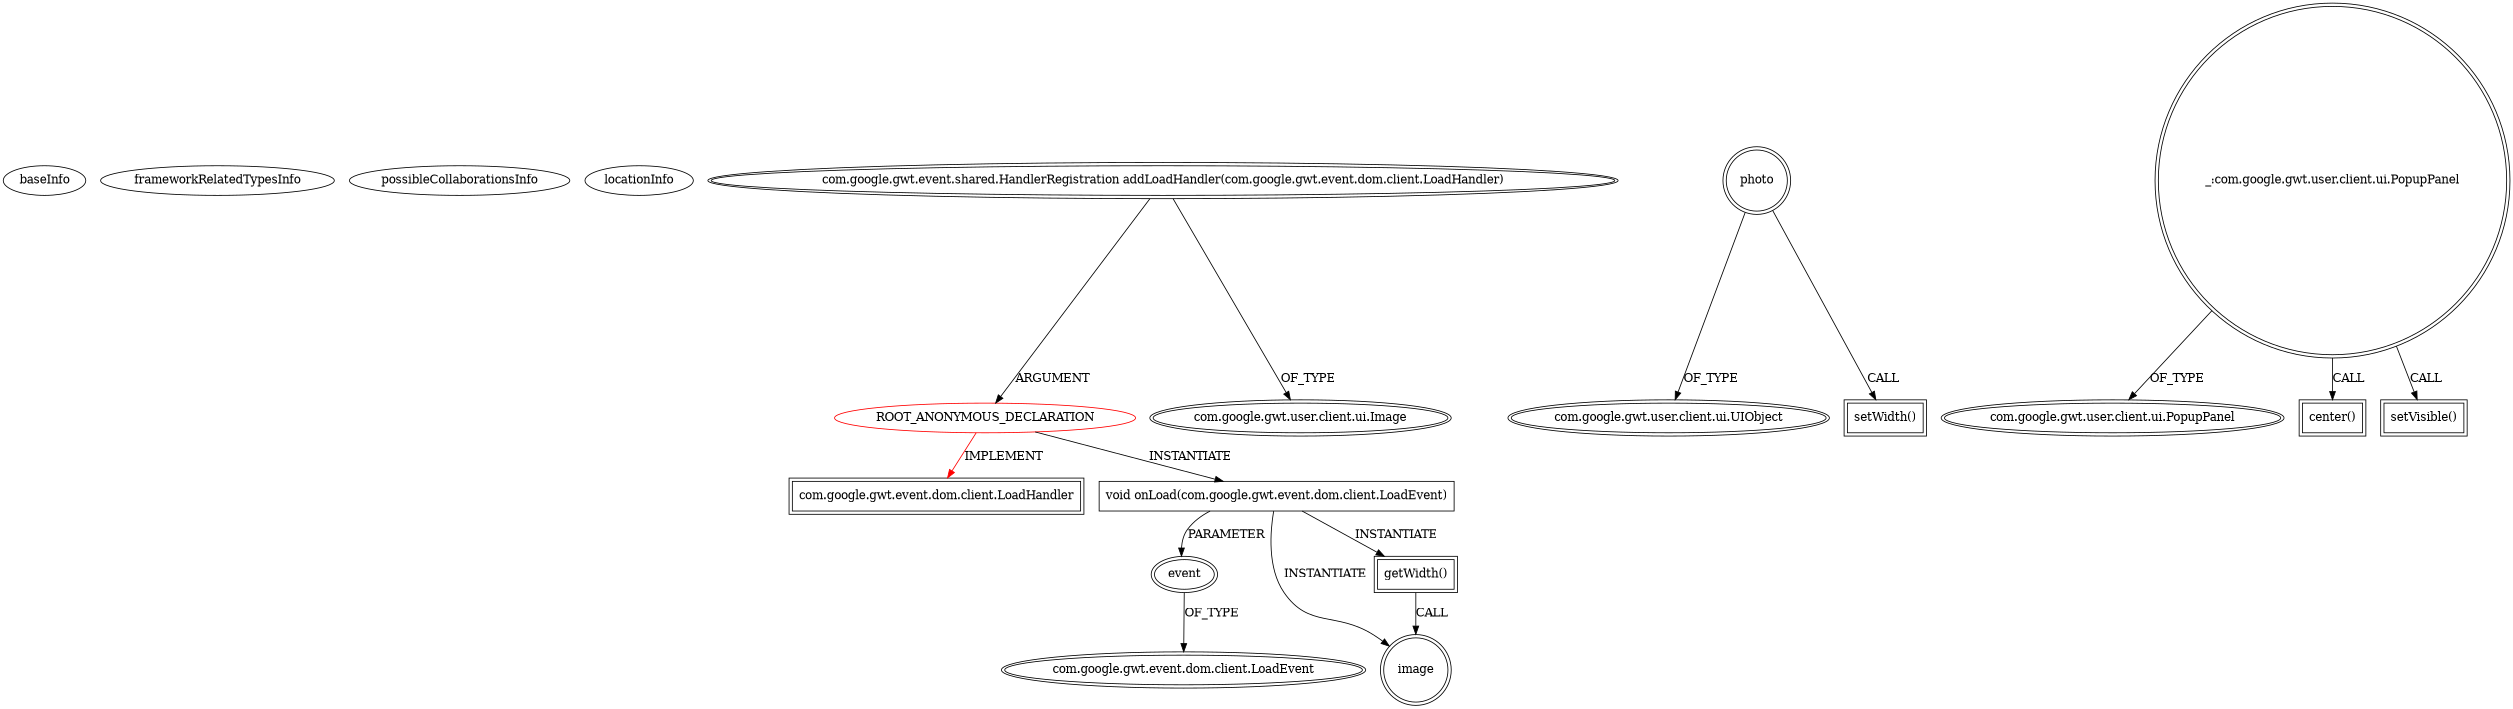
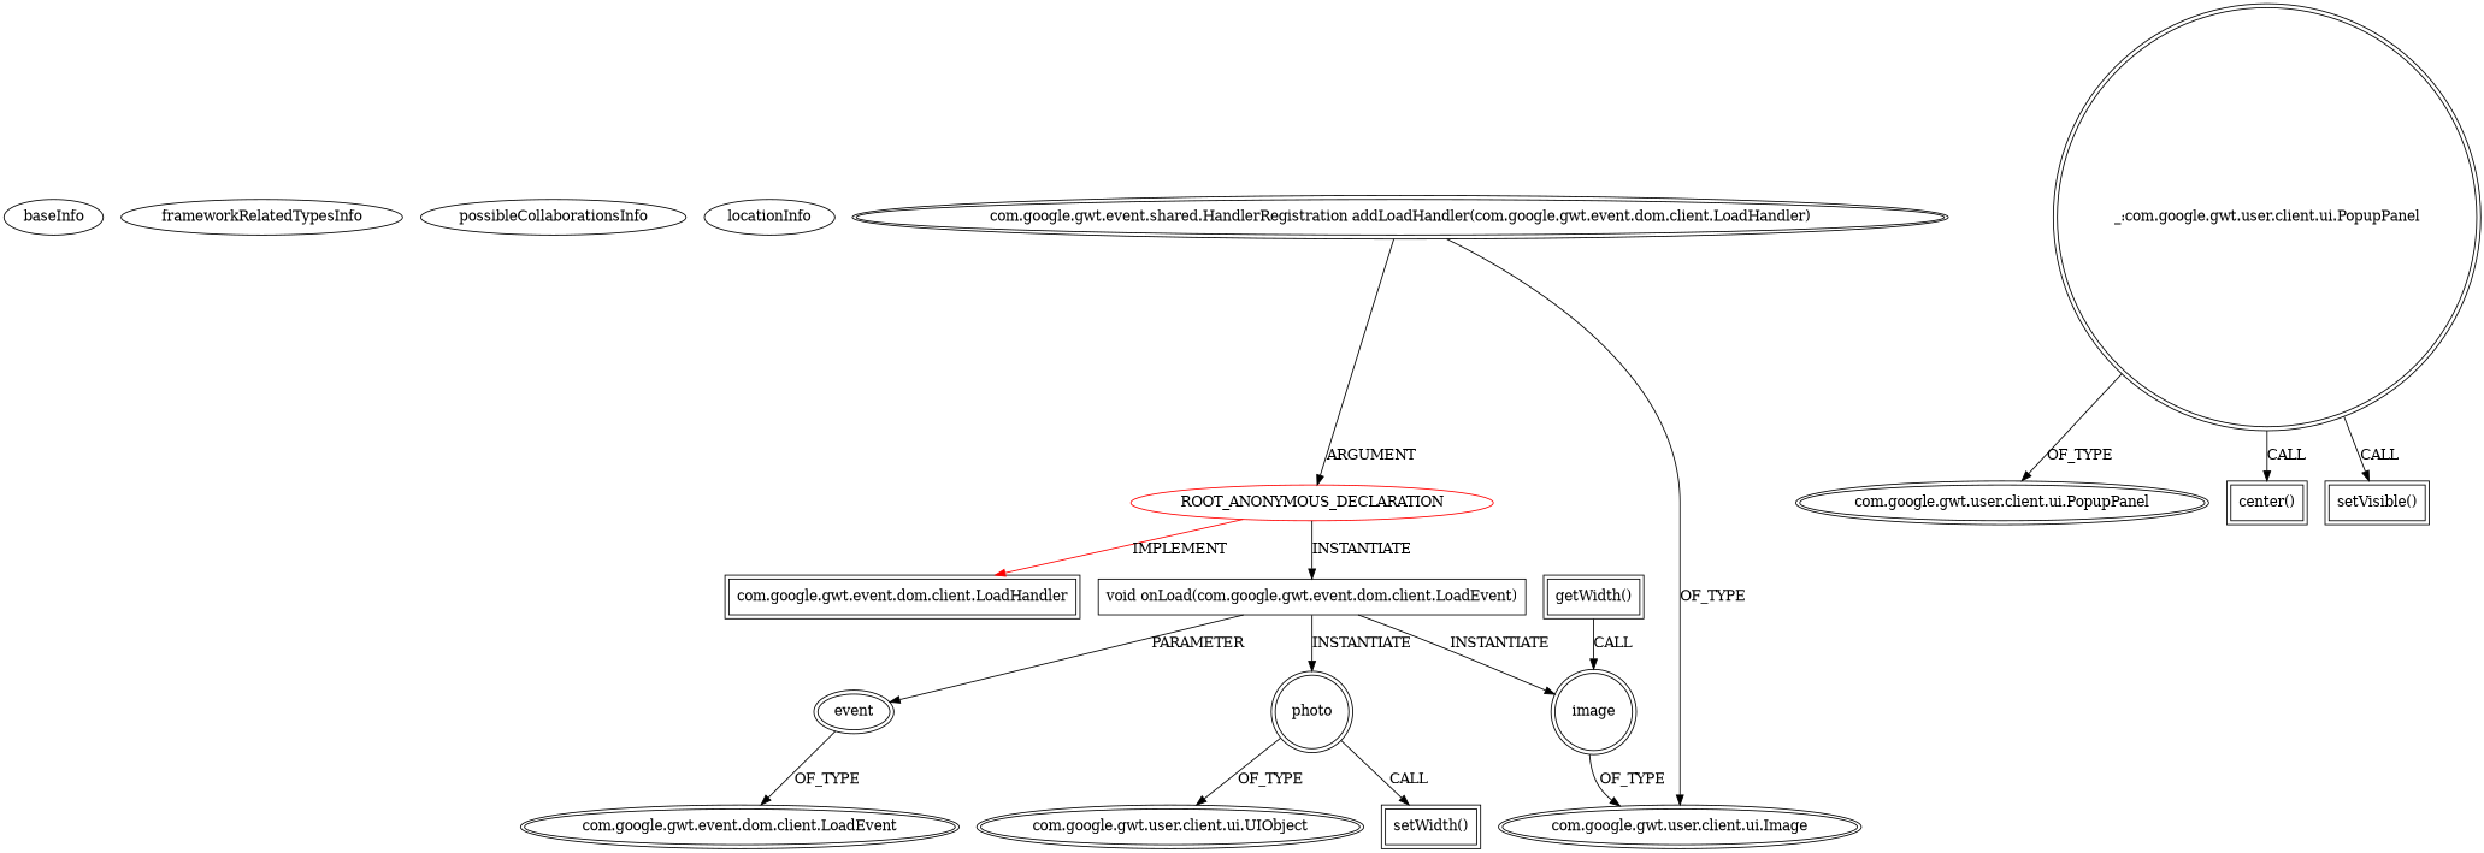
  digraph {
    node [isFrameworkType=true peripheries=2]
    baseInfo [category=extension_graph graphId=445 isAnonymous=true possibleRelation=false isFrameworkType="" peripheries=""]
    frameworkRelatedTypesInfo [0="com.google.gwt.event.dom.client.LoadHandler" isFrameworkType="" peripheries=""]
    possibleCollaborationsInfo [isFrameworkType="" peripheries=""]
    locationInfo [contextSignature="void Popup(java.lang.String,java.lang.String,int)" filePath="/WSDOT-WSDOT-Search-GWT/WSDOT-Search-GWT-master/src/gov/wa/wsdot/search/client/Popup.java" graphId=445 projectName="WSDOT-WSDOT-Search-GWT" isFrameworkType="" peripheries=""]
    n5 [color=red isFrameworkType=false label=ROOT_ANONYMOUS_DECLARATION vertexType=ROOT_ANONYMOUS_DECLARATION peripheries=""]
    n6 [label="com.google.gwt.event.dom.client.LoadHandler" shape=box vertexType=FRAMEWORK_INTERFACE_TYPE]
    n7 [isFrameworkType=false label="void onLoad(com.google.gwt.event.dom.client.LoadEvent)" shape=box vertexType=OVERRIDING_METHOD_DECLARATION peripheries=""]
    n8 [label=event vertexType=PARAMETER_DECLARATION]
    n9 [label=photo shape=circle vertexType=VARIABLE_EXPRESION]
    n10 [label=image shape=circle vertexType=VARIABLE_EXPRESION]
    n11 [label="com.google.gwt.event.shared.HandlerRegistration addLoadHandler(com.google.gwt.event.dom.client.LoadHandler)" vertexType=OUTSIDE_CALL]
    n12 [label="com.google.gwt.user.client.ui.Image" vertexType=FRAMEWORK_CLASS_TYPE]
    n13 [label="com.google.gwt.event.dom.client.LoadEvent" vertexType=FRAMEWORK_CLASS_TYPE]
    n14 [label="com.google.gwt.user.client.ui.UIObject" vertexType=FRAMEWORK_CLASS_TYPE]
    n15 [label="setWidth()" shape=box vertexType=INSIDE_CALL]
    n16 [label="_:com.google.gwt.user.client.ui.PopupPanel" shape=circle vertexType=VARIABLE_EXPRESION]
    n17 [label="com.google.gwt.user.client.ui.PopupPanel" vertexType=FRAMEWORK_CLASS_TYPE]
    n18 [label="center()" shape=box vertexType=INSIDE_CALL]
    n19 [label="setVisible()" shape=box vertexType=INSIDE_CALL]
    n20 [label="getWidth()" shape=box vertexType=INSIDE_CALL]
    n5 -> n6 [color=red label=IMPLEMENT]
    n5 -> n7 [label=INSTANTIATE]
    n7 -> n8 [label=PARAMETER]
-   n7 -> n20 [label=INSTANTIATE]
+   n7 -> n9 [label=INSTANTIATE]
    n7 -> n10 [label=INSTANTIATE]
    n8 -> n13 [label=OF_TYPE]
    n9 -> n14 [label=OF_TYPE]
    n9 -> n15 [label=CALL]
+   n10 -> n12 [label=OF_TYPE]
    n11 -> n5 [label=ARGUMENT]
    n11 -> n12 [label=OF_TYPE]
    n16 -> n17 [label=OF_TYPE]
    n16 -> n18 [label=CALL]
    n16 -> n19 [label=CALL]
    n20 -> n10 [label=CALL]
  }
